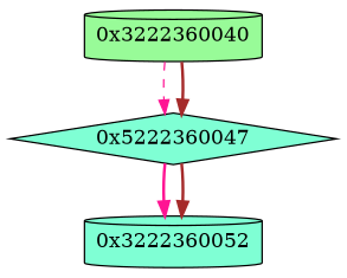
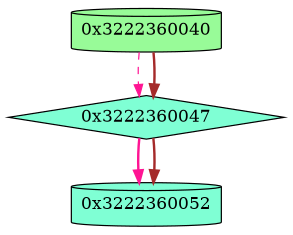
  digraph {
    node [fillcolor=aquamarine shape=cylinder style=filled]
    edge [color=deeppink style=bold]
    n1 [fillcolor=palegreen label="0x3222360040"]
-   n2 [label="0x5222360047" shape=diamond]
+   n2 [label="0x3222360047" shape=diamond]
    n3 [label="0x3222360052"]
    n1 -> n2 [style=dashed]
    n1 -> n2 [color=brown]
    n2 -> n3
    n2 -> n3 [color=brown]
  }
